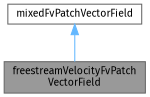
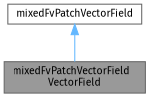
  digraph {
    fontname="Fira Sans"
    node [color=gray40 fontname="Fira Sans" fontsize=10 shape=box style=filled]
-   n1 [fillcolor=grey60 fontcolor=black height=0.2 label="freestreamVelocityFvPatch\lVectorField" width=0.4]
+   n1 [fillcolor=grey60 fontcolor=black height=0.2 label="mixedFvPatchVectorField\lVectorField" width=0.4]
    n2 [fillcolor=white height=0.2 label=mixedFvPatchVectorField width=0.4]
    n2 -> n1 [color=steelblue1 dir=back fontname="Fira Sans" fontsize=10 labelfontname=Helvetica labelfontsize=10 style=solid]
  }
